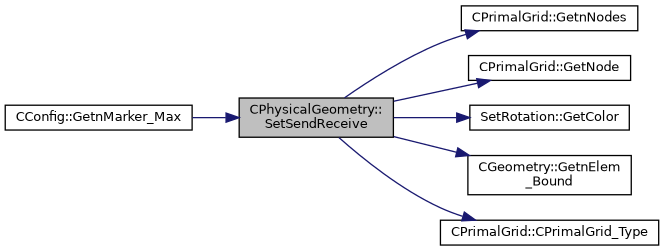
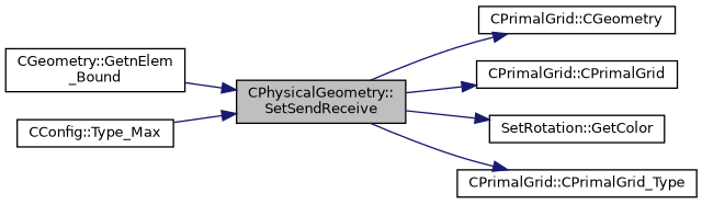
  digraph {
    rankdir=LR
    node [color=black fillcolor=white fontname=Helvetica fontsize=10 shape=record style=filled]
    edge [color=midnightblue fontname=Helvetica fontsize=10 labelfontname=Helvetica labelfontsize=10 style=solid]
    n1 [fillcolor=grey75 fontcolor=black height=0.2 label="CPhysicalGeometry::\lSetSendReceive" width=0.4]
-   n2 [height=0.2 label="CPrimalGrid::GetnNodes" width=0.4]
-   n3 [height=0.2 label="CPrimalGrid::GetNode" width=0.4]
+   n2 [height=0.2 label="CPrimalGrid::CGeometry" width=0.4]
+   n3 [height=0.2 label="CPrimalGrid::CPrimalGrid" width=0.4]
    n4 [height=0.2 label="SetRotation::GetColor" width=0.4]
    n5 [height=0.2 label="CGeometry::GetnElem\l_Bound" width=0.4]
    n6 [height=0.2 label="CPrimalGrid::CPrimalGrid_Type" width=0.4]
-   n7 [height=0.2 label="CConfig::GetnMarker_Max" width=0.4]
+   n7 [height=0.2 label="CConfig::Type_Max" width=0.4]
    n1 -> n2
    n1 -> n3
    n1 -> n4
-   n1 -> n5
+   n5 -> n1
    n1 -> n6
    n7 -> n1
  }
